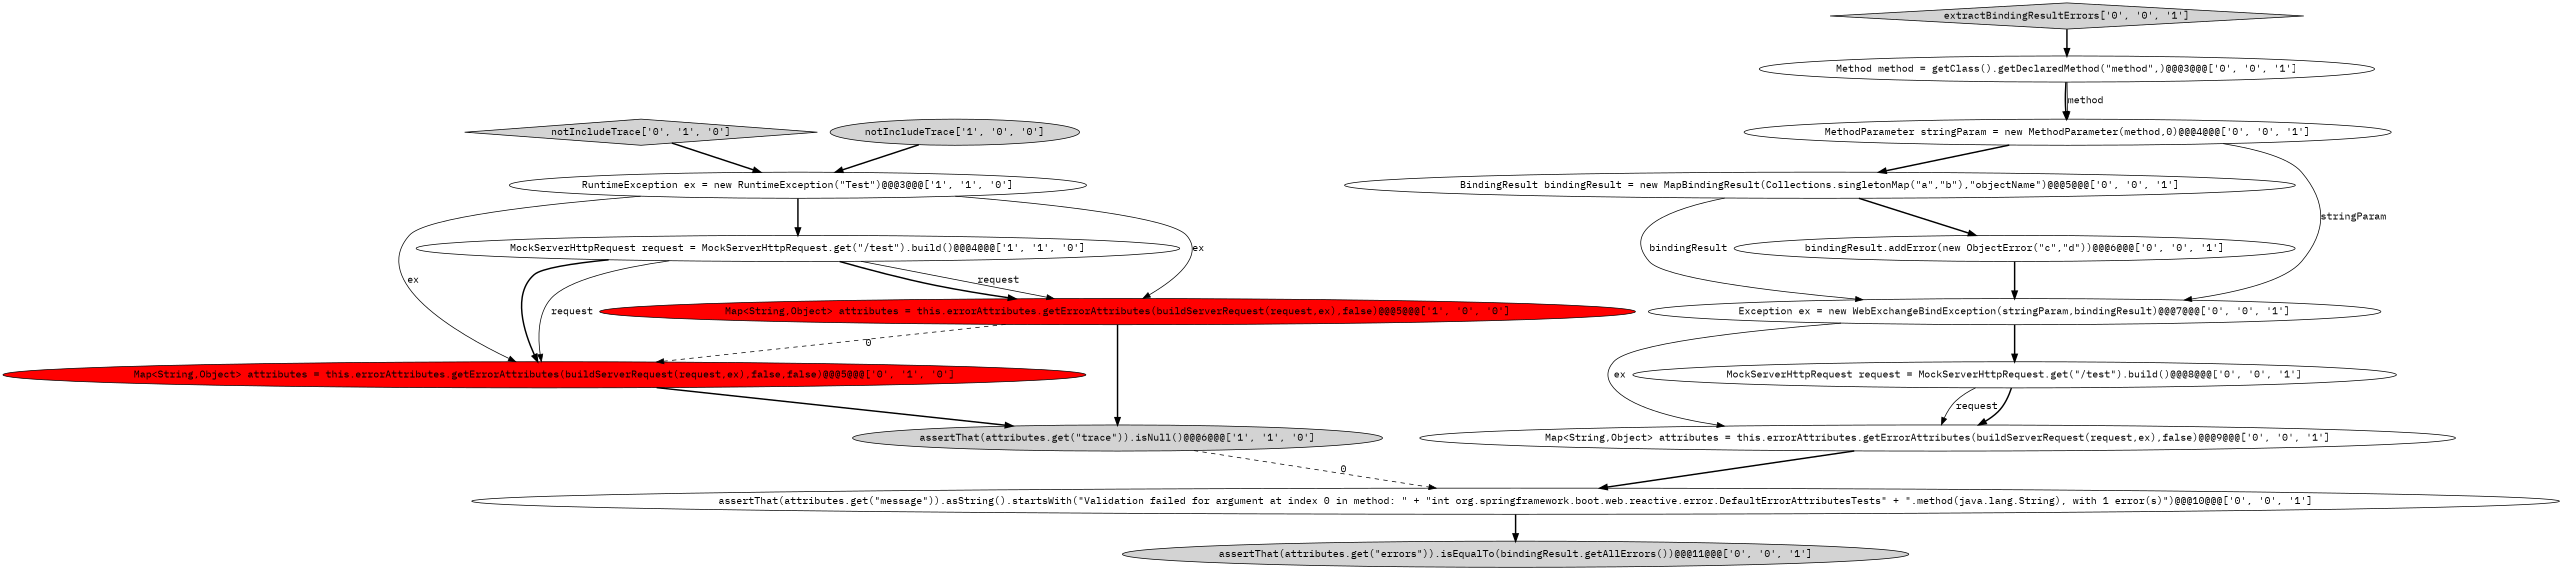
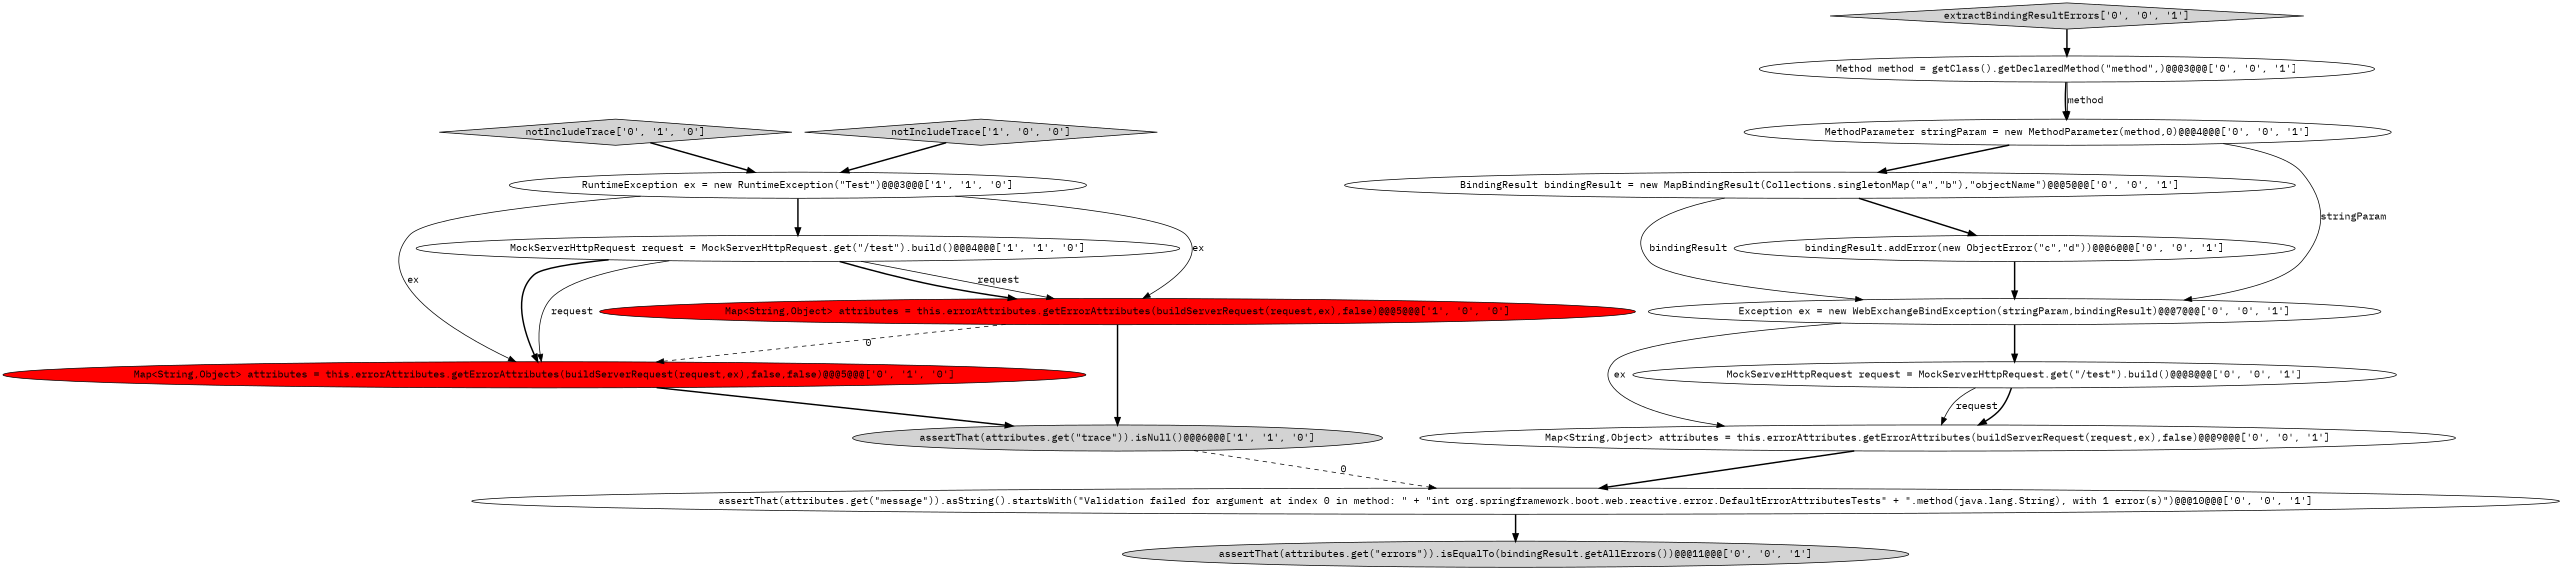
  digraph {
    fontname="IBM Plex Mono"
    node [fillcolor=white shape=ellipse style=filled fontname="IBM Plex Mono"]
    edge [style=bold fontname="IBM Plex Mono"]
    n1 [label="MethodParameter stringParam = new MethodParameter(method,0)@@@4@@@['0', '0', '1']"]
    n2 [label="BindingResult bindingResult = new MapBindingResult(Collections.singletonMap(\"a\",\"b\"),\"objectName\")@@@5@@@['0', '0', '1']"]
    n3 [label="Exception ex = new WebExchangeBindException(stringParam,bindingResult)@@@7@@@['0', '0', '1']"]
    n4 [fillcolor=lightgray label="extractBindingResultErrors['0', '0', '1']" shape=diamond]
    n5 [label="Method method = getClass().getDeclaredMethod(\"method\",)@@@3@@@['0', '0', '1']"]
    n6 [fillcolor=red label="Map<String,Object> attributes = this.errorAttributes.getErrorAttributes(buildServerRequest(request,ex),false)@@@5@@@['1', '0', '0']"]
    n7 [fillcolor=lightgray label="assertThat(attributes.get(\"trace\")).isNull()@@@6@@@['1', '1', '0']"]
    n8 [fillcolor=red label="Map<String,Object> attributes = this.errorAttributes.getErrorAttributes(buildServerRequest(request,ex),false,false)@@@5@@@['0', '1', '0']"]
    n9 [fillcolor=lightgray label="assertThat(attributes.get(\"errors\")).isEqualTo(bindingResult.getAllErrors())@@@11@@@['0', '0', '1']"]
    n10 [fillcolor=lightgray label="notIncludeTrace['0', '1', '0']" shape=diamond]
    n11 [label="RuntimeException ex = new RuntimeException(\"Test\")@@@3@@@['1', '1', '0']"]
    n12 [label="assertThat(attributes.get(\"message\")).asString().startsWith(\"Validation failed for argument at index 0 in method: \" + \"int org.springframework.boot.web.reactive.error.DefaultErrorAttributesTests\" + \".method(java.lang.String), with 1 error(s)\")@@@10@@@['0', '0', '1']"]
    n13 [label="Map<String,Object> attributes = this.errorAttributes.getErrorAttributes(buildServerRequest(request,ex),false)@@@9@@@['0', '0', '1']"]
    n14 [label="bindingResult.addError(new ObjectError(\"c\",\"d\"))@@@6@@@['0', '0', '1']"]
    n15 [label="MockServerHttpRequest request = MockServerHttpRequest.get(\"/test\").build()@@@4@@@['1', '1', '0']"]
    n16 [label="MockServerHttpRequest request = MockServerHttpRequest.get(\"/test\").build()@@@8@@@['0', '0', '1']"]
-   n17 [fillcolor=lightgray label="notIncludeTrace['1', '0', '0']"]
+   n17 [fillcolor=lightgray label="notIncludeTrace['1', '0', '0']" shape=diamond]
    n1 -> n2
    n1 -> n3 [label=stringParam style=solid]
    n2 -> n3 [label=bindingResult style=solid]
    n2 -> n14
    n3 -> n13 [label=ex style=solid]
    n3 -> n16
    n4 -> n5
    n5 -> n1
    n5 -> n1 [label=method style=solid]
    n6 -> n7
    n6 -> n8 [label=0 style=dashed]
    n7 -> n12 [label=0 style=dashed]
    n8 -> n7
    n10 -> n11
    n11 -> n6 [label=ex style=solid]
    n11 -> n8 [label=ex style=solid]
    n11 -> n15
    n12 -> n9
    n13 -> n12
    n14 -> n3
    n15 -> n6 [label=request style=solid]
    n15 -> n6
    n15 -> n8
    n15 -> n8 [label=request style=solid]
    n16 -> n13 [label=request style=solid]
    n16 -> n13
    n17 -> n11
  }
